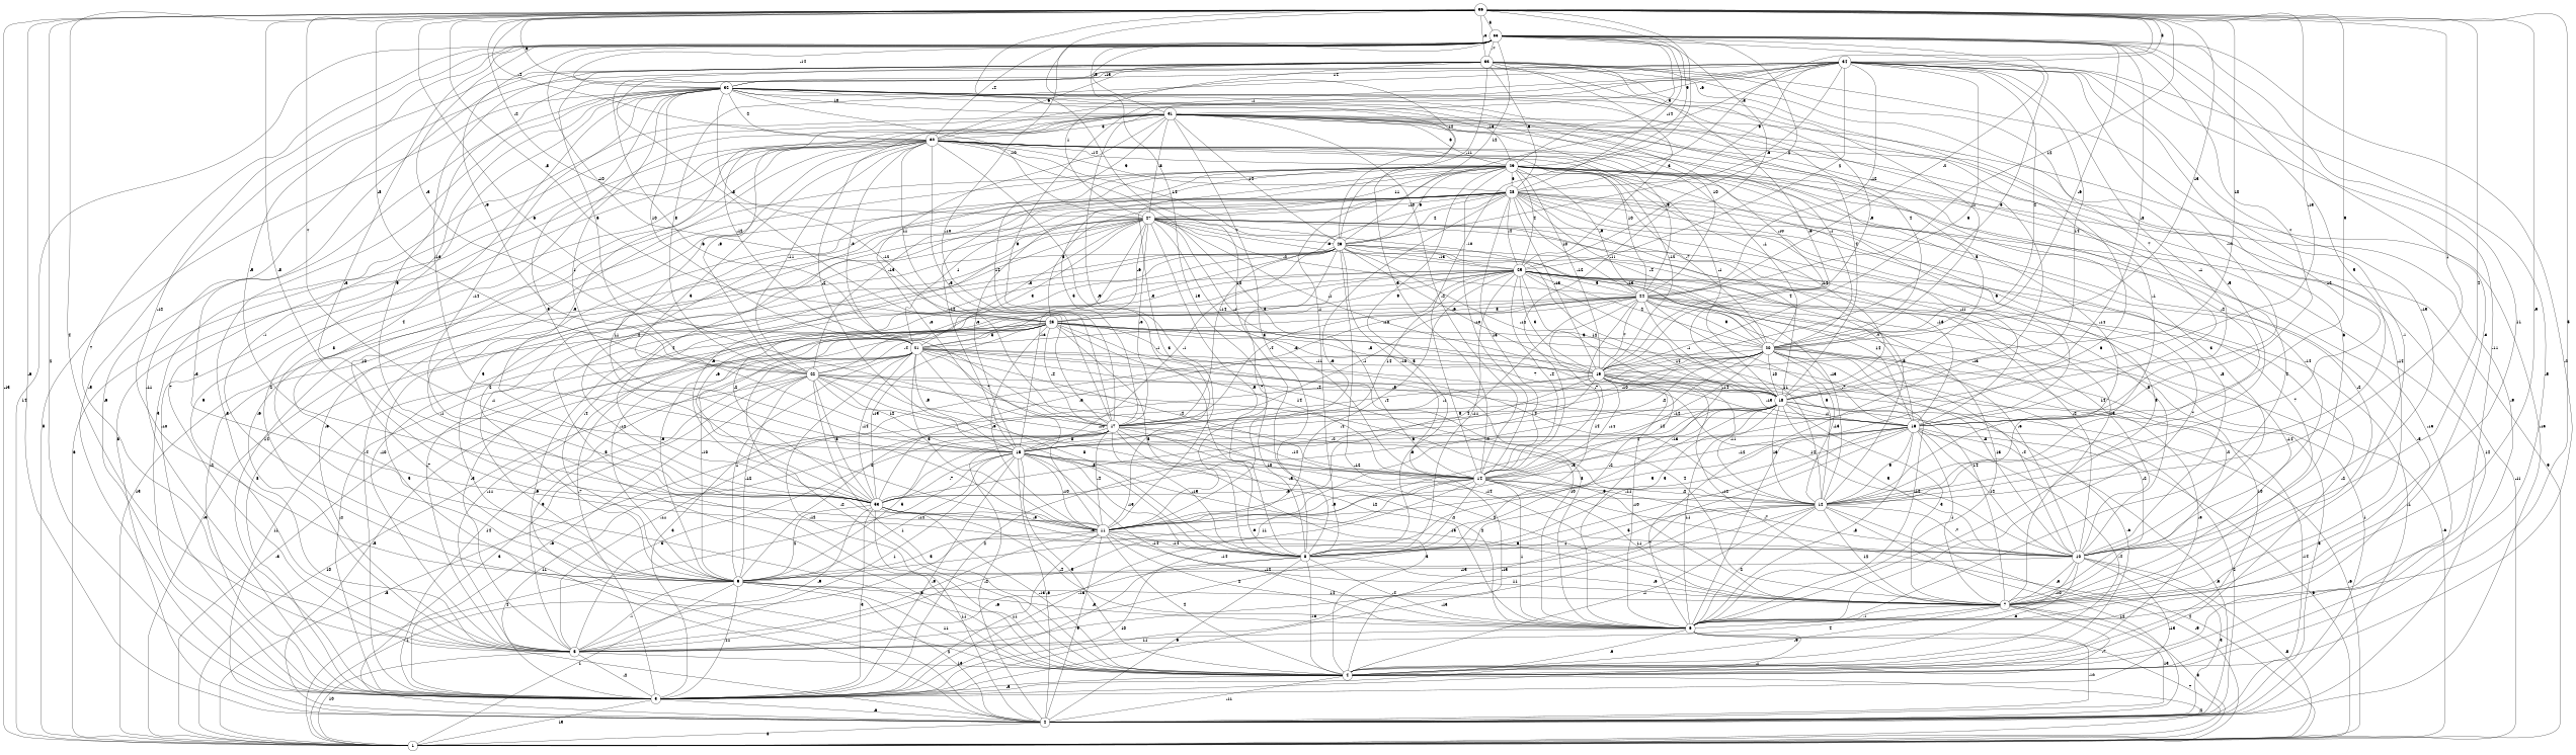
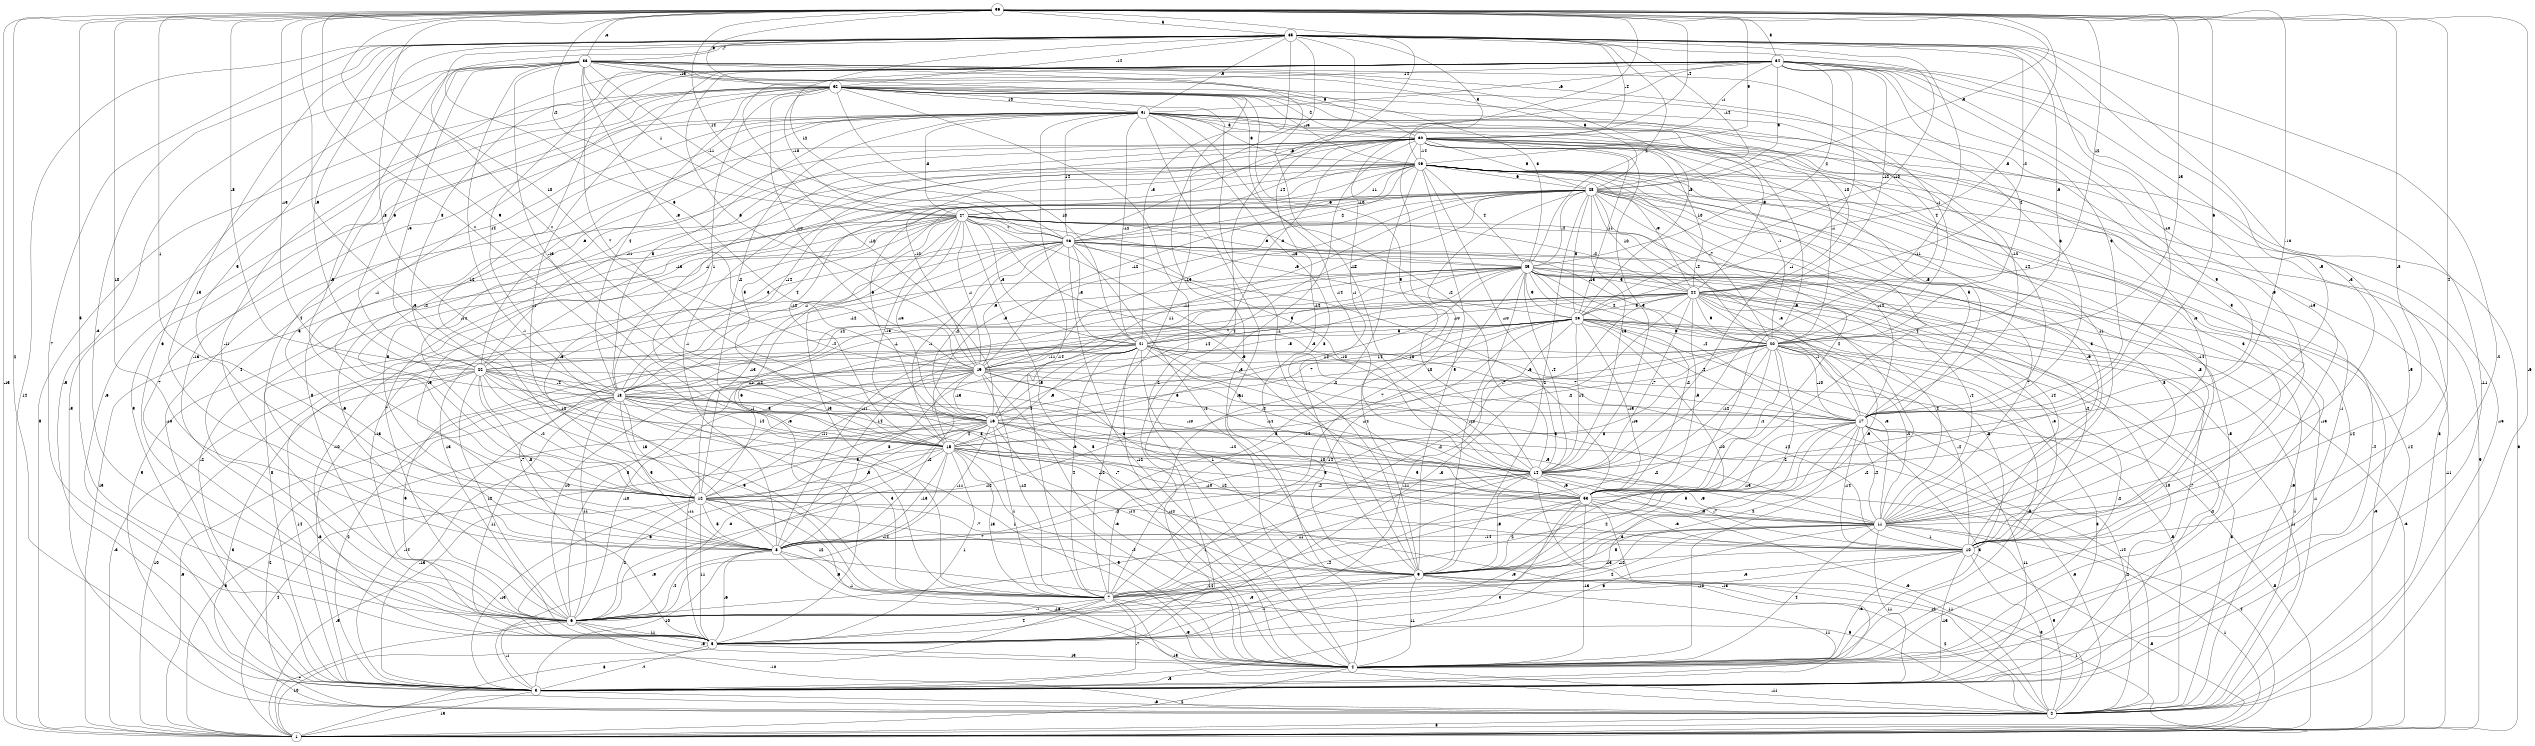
  graph {
    fontname="Helvetica,Arial,sans-serif"
    node [shape=circle]
    36
    1
    2
    3
    5
    6
    7
    8
    9
    10
    11
    12
    14
    15
    16
    17
    18
    19
    20
    22
    23
    24
    26
    27
    28
    29
    30
    32
    33
    34
    35
    4
    n33 [label=53]
    21
    25
    31
    36 -- 1 [label=-13]
    36 -- 2 [label=-6]
    36 -- 3 [label=2]
    36 -- 5 [label=4]
    36 -- 6 [label=5]
    36 -- 7 [label=-5]
    36 -- 8 [label=10]
-   27 -- 9 [label=-1]
+   36 -- 9 [label=-1]
    36 -- 10 [label=4]
    36 -- 11 [label=-8]
    36 -- 12 [label=1]
    36 -- 14 [label=-10]
    36 -- 15 [label=7]
    36 -- 16 [label=9]
    36 -- 17 [label=6]
    36 -- 18 [label=-13]
    36 -- 19 [label=10]
    36 -- 20 [label=13]
    36 -- 22 [label=-8]
    36 -- 23 [label=-5]
    36 -- 24 [label=12]
    36 -- 26 [label=14]
    36 -- 27 [label=-2]
    36 -- 28 [label=-3]
    36 -- 29 [label=9]
    36 -- 30 [label=-4]
    36 -- 32 [label=9]
    36 -- 33 [label=-3]
    36 -- 34 [label=8]
    36 -- 35 [label=5]
    2 -- 1 [label=8]
    3 -- 1 [label=13]
    3 -- 2 [label=-6]
    5 -- 1 [label=10]
    5 -- 3 [label=-2]
    5 -- 4 [label=13]
    6 -- 1 [label=7]
    6 -- 2 [label=-10]
    6 -- 3 [label=-1]
    6 -- 5 [label=11]
    6 -- 4 [label=-9]
    7 -- 1 [label=8]
    7 -- 2 [label=13]
    7 -- 3 [label=-7]
    7 -- 5 [label=4]
    7 -- 6 [label=-1]
    7 -- 4 [label=-9]
    8 -- 2 [label=6]
    8 -- 3 [label=10]
    8 -- 5 [label=-6]
    8 -- 6 [label=-4]
    8 -- 7 [label=-6]
    8 -- 4 [label=-13]
    9 -- 1 [label=1]
    9 -- 2 [label=2]
    9 -- 3 [label=11]
    9 -- 5 [label=-1]
    9 -- 6 [label=-3]
    9 -- 7 [label=14]
    9 -- 4 [label=11]
    10 -- 1 [label=-5]
    10 -- 2 [label=3]
    10 -- 3 [label=-13]
    10 -- 6 [label=-10]
    10 -- 7 [label=-5]
    10 -- 9 [label=-13]
    10 -- 4 [label=-6]
    11 -- 1 [label=1]
    11 -- 2 [label=9]
    11 -- 3 [label=11]
    11 -- 5 [label=9]
    11 -- 6 [label=2]
    11 -- 7 [label=-12]
    11 -- 8 [label=-14]
    11 -- 9 [label=5]
    11 -- 10 [label=1]
    11 -- 4 [label=4]
    12 -- 1 [label=-9]
    12 -- 2 [label=12]
    12 -- 3 [label=-13]
    12 -- 5 [label=11]
    12 -- 6 [label=2]
    12 -- 7 [label=12]
    12 -- 8 [label=5]
    12 -- 9 [label=7]
    12 -- 10 [label=-7]
    12 -- 4 [label=-1]
    14 -- 1 [label=4]
    14 -- 3 [label=-13]
    14 -- 6 [label=1]
    14 -- 7 [label=11]
    14 -- 8 [label=-2]
    14 -- 9 [label=-9]
    14 -- 10 [label=-7]
    14 -- 11 [label=-9]
    14 -- 12 [label=-2]
    14 -- n33 [label=-6]
    15 -- 1 [label=4]
    15 -- 2 [label=-9]
    15 -- 3 [label=-9]
    15 -- 5 [label=1]
    15 -- 6 [label=-14]
    15 -- 7 [label=13]
    15 -- 8 [label=-13]
    15 -- 9 [label=-14]
    15 -- 11 [label=-10]
    15 -- 12 [label=-5]
    15 -- 14 [label=10]
    15 -- 4 [label=5]
    15 -- n33 [label=-7]
    16 -- 1 [label=9]
    16 -- 2 [label=-5]
    16 -- 3 [label=-13]
    16 -- 5 [label=6]
    16 -- 6 [label=-8]
    16 -- 7 [label=1]
    16 -- 8 [label=-11]
    16 -- 10 [label=12]
    16 -- 11 [label=5]
    16 -- 12 [label=9]
    16 -- 14 [label=-12]
    16 -- 15 [label=4]
    16 -- 4 [label=-4]
    17 -- 1 [label=-5]
    17 -- 2 [label=-2]
    17 -- 3 [label=11]
    17 -- 5 [label=3]
    17 -- 6 [label=2]
    17 -- 7 [label=2]
    17 -- 8 [label=-13]
    17 -- 9 [label=5]
    17 -- 10 [label=-14]
    17 -- 11 [label=-4]
-   17 -- 14 [label=-14]
+   33 -- 14 [label=-14]
    17 -- 15 [label=8]
    17 -- 4 [label=3]
    18 -- 1 [label=-6]
    18 -- 2 [label=2]
    18 -- 3 [label=-14]
    18 -- 5 [label=11]
    18 -- 6 [label=11]
    18 -- 7 [label=3]
    18 -- 8 [label=5]
    18 -- 10 [label=5]
    18 -- 11 [label=-5]
    18 -- 12 [label=13]
    18 -- 15 [label=14]
    18 -- 16 [label=-1]
    18 -- 17 [label=8]
    18 -- n33 [label=-6]
    19 -- 2 [label=-14]
    19 -- 3 [label=2]
    19 -- 5 [label=-11]
    19 -- 6 [label=-10]
    19 -- 7 [label=-12]
    19 -- 8 [label=-2]
    19 -- 12 [label=-11]
    19 -- 14 [label=-14]
    19 -- 16 [label=-13]
    19 -- 17 [label=-1]
    19 -- 18 [label=-14]
    19 -- 4 [label=-6]
    19 -- n33 [label=6]
    20 -- 2 [label=8]
    20 -- 3 [label=3]
    20 -- 6 [label=-12]
    20 -- 7 [label=-2]
    20 -- 9 [label=2]
    20 -- 10 [label=-4]
    20 -- 11 [label=-2]
    20 -- 12 [label=-13]
    20 -- 14 [label=-12]
    20 -- 15 [label=-2]
    20 -- 16 [label=-7]
    20 -- 17 [label=-10]
    20 -- 18 [label=10]
    20 -- 19 [label=14]
    20 -- 4 [label=-8]
    20 -- n33 [label=-4]
    22 -- 1 [label=10]
    22 -- 2 [label=3]
    22 -- 3 [label=-6]
    22 -- 6 [label=12]
    22 -- 7 [label=9]
    22 -- 8 [label=-8]
    22 -- 9 [label=-12]
    22 -- 12 [label=-2]
    22 -- 14 [label=-10]
    22 -- 15 [label=12]
    22 -- 18 [label=-4]
    22 -- 4 [label=1]
    22 -- n33 [label=8]
    23 -- 2 [label=11]
    23 -- 3 [label=-2]
    23 -- 5 [label=-11]
    23 -- 6 [label=8]
    23 -- 7 [label=14]
    23 -- 8 [label=5]
    23 -- 9 [label=-10]
    23 -- 10 [label=-8]
    23 -- 11 [label=-6]
    23 -- 12 [label=4]
    23 -- 14 [label=14]
    23 -- 16 [label=7]
    23 -- 17 [label=-4]
    23 -- 19 [label=-5]
    23 -- 20 [label=9]
    23 -- 22 [label=-4]
    23 -- 4 [label=-2]
    23 -- n33 [label=-13]
    23 -- 21 [label=5]
    24 -- 1 [label=-6]
    24 -- 2 [label=1]
    24 -- 5 [label=-3]
    24 -- 7 [label=-2]
    24 -- 8 [label=14]
    24 -- 9 [label=-9]
    24 -- 10 [label=-5]
    24 -- 11 [label=4]
    24 -- 12 [label=6]
    24 -- 14 [label=-7]
    24 -- 17 [label=-1]
    24 -- 18 [label=-1]
    24 -- 19 [label=7]
    24 -- 20 [label=9]
    24 -- 23 [label=8]
    24 -- 4 [label=10]
    24 -- n33 [label=-5]
    24 -- 21 [label=-10]
    26 -- 2 [label=-6]
    26 -- 3 [label=8]
    26 -- 5 [label=-10]
    26 -- 6 [label=-13]
    26 -- 9 [label=-4]
    26 -- 10 [label=14]
    26 -- 11 [label=7]
    26 -- 12 [label=-13]
    26 -- 14 [label=-10]
    26 -- 15 [label=-1]
    26 -- 16 [label=-2]
    26 -- 18 [label=-12]
    26 -- 19 [label=-6]
    26 -- 4 [label=-12]
    26 -- n33 [label=-6]
    26 -- 21 [label=-3]
    26 -- 25 [label=-13]
    27 -- 1 [label=13]
    27 -- 2 [label=5]
    27 -- 3 [label=-2]
    27 -- 7 [label=13]
    27 -- 8 [label=-9]
    27 -- 10 [label=8]
    27 -- 12 [label=-5]
    27 -- 14 [label=-3]
    27 -- 15 [label=-13]
    27 -- 16 [label=-13]
    27 -- 17 [label=-3]
    27 -- 18 [label=-1]
    27 -- 19 [label=-1]
    27 -- 20 [label=-13]
    27 -- 22 [label=3]
    27 -- 23 [label=-6]
    27 -- 24 [label=-2]
    27 -- 26 [label=7]
    27 -- 4 [label=5]
    27 -- n33 [label=-9]
    27 -- 21 [label=-3]
    27 -- 25 [label=-9]
    28 -- 1 [label=-11]
    28 -- 3 [label=-4]
    28 -- 5 [label=-6]
    28 -- 6 [label=7]
    28 -- 7 [label=7]
    28 -- 9 [label=2]
    28 -- 10 [label=-8]
    28 -- 11 [label=-9]
    28 -- 14 [label=13]
    28 -- 15 [label=-3]
    28 -- 16 [label=-11]
    28 -- 17 [label=-14]
    28 -- 18 [label=4]
    28 -- 19 [label=-13]
    28 -- 20 [label=-4]
    28 -- 23 [label=5]
    28 -- 24 [label=10]
    28 -- 26 [label=2]
    28 -- 27 [label=-10]
    28 -- 4 [label=-5]
    28 -- n33 [label=4]
    28 -- 21 [label=1]
    28 -- 25 [label=-4]
    29 -- 1 [label=9]
    29 -- 2 [label=14]
    29 -- 3 [label=14]
    29 -- 5 [label=-6]
    29 -- 6 [label=8]
    29 -- 7 [label=-2]
    29 -- 8 [label=5]
    29 -- 9 [label=5]
    29 -- 10 [label=-14]
    29 -- 11 [label=3]
    29 -- 14 [label=-10]
    29 -- 15 [label=-12]
    29 -- 16 [label=6]
    29 -- 17 [label=5]
    29 -- 18 [label=-14]
    29 -- 19 [label=-12]
    29 -- 20 [label=-7]
    29 -- 22 [label=-13]
    29 -- 24 [label=-9]
    29 -- 26 [label=6]
    29 -- 27 [label=11]
    29 -- 28 [label=6]
    29 -- 4 [label=-13]
    29 -- n33 [label=4]
    29 -- 25 [label=4]
    30 -- 1 [label=6]
    30 -- 2 [label=8]
    30 -- 3 [label=-10]
    30 -- 5 [label=6]
    30 -- 8 [label=-1]
    30 -- 9 [label=10]
    30 -- 10 [label=3]
    30 -- 11 [label=11]
    30 -- 12 [label=-14]
    30 -- 14 [label=3]
    30 -- 15 [label=5]
    30 -- 17 [label=-5]
    30 -- 18 [label=-1]
    30 -- 19 [label=-12]
    30 -- 20 [label=-1]
    30 -- 22 [label=-11]
    30 -- 23 [label=11]
    30 -- 24 [label=10]
    30 -- 26 [label=14]
    30 -- 28 [label=9]
    30 -- 29 [label=-14]
    30 -- 4 [label=-1]
    30 -- 21 [label=-8]
    32 -- 1 [label=8]
    32 -- 2 [label=-3]
    32 -- 3 [label=-6]
    32 -- 6 [label=-13]
    32 -- 8 [label=4]
    32 -- 9 [label=-1]
    32 -- 11 [label=3]
    32 -- 12 [label=-1]
    32 -- 14 [label=9]
    32 -- 15 [label=1]
    32 -- 17 [label=-12]
    32 -- 18 [label=4]
    32 -- 19 [label=-10]
    32 -- 20 [label=4]
    32 -- 24 [label=10]
    32 -- 27 [label=-10]
    32 -- 29 [label=-13]
    32 -- 30 [label=2]
    32 -- 4 [label=2]
    32 -- n33 [label=-14]
    32 -- 21 [label=10]
    32 -- 31 [label=10]
    33 -- 3 [label=-5]
    33 -- 6 [label=6]
    33 -- 7 [label=-1]
    33 -- 12 [label=-5]
    33 -- 15 [label=-13]
    33 -- 16 [label=7]
    33 -- 17 [label=6]
    33 -- 18 [label=-5]
    33 -- 19 [label=-9]
    33 -- 20 [label=-1]
    33 -- 22 [label=6]
    33 -- 23 [label=-8]
    33 -- 26 [label=-11]
    33 -- 27 [label=1]
    33 -- 28 [label=6]
    33 -- 30 [label=6]
    33 -- 32 [label=-13]
    33 -- 4 [label=-3]
    33 -- 25 [label=3]
    34 -- 3 [label=-11]
    34 -- 6 [label=-11]
    34 -- 8 [label=-1]
    34 -- 10 [label=-13]
    34 -- 11 [label=-9]
    34 -- 12 [label=12]
    34 -- 14 [label=-1]
    34 -- 16 [label=-10]
    34 -- 17 [label=9]
    34 -- 18 [label=14]
    34 -- 19 [label=6]
    34 -- 20 [label=2]
    34 -- 22 [label=8]
    34 -- 24 [label=-12]
    34 -- 26 [label=-6]
    34 -- 28 [label=9]
    34 -- 30 [label=-1]
    34 -- 32 [label=14]
    34 -- 4 [label=-5]
    34 -- n33 [label=9]
    34 -- 25 [label=2]
    34 -- 31 [label=-6]
    35 -- 1 [label=14]
    35 -- 5 [label=7]
    35 -- 6 [label=-3]
    35 -- 7 [label=11]
    35 -- 8 [label=13]
    35 -- 9 [label=-12]
    35 -- 11 [label=-3]
    35 -- 12 [label=5]
    35 -- 14 [label=-11]
    35 -- 16 [label=7]
    35 -- 17 [label=-10]
    35 -- 18 [label=-8]
    35 -- 19 [label=6]
    35 -- 20 [label=-6]
    35 -- 22 [label=-9]
    35 -- 23 [label=-10]
    35 -- 24 [label=-2]
    35 -- 26 [label=12]
    35 -- 28 [label=-14]
    35 -- 29 [label=3]
    35 -- 30 [label=-4]
    35 -- 32 [label=-14]
    35 -- 33 [label=-7]
    35 -- 4 [label=-2]
    35 -- n33 [label=-5]
    35 -- 21 [label=-3]
    35 -- 25 [label=2]
    35 -- 31 [label=-5]
    4 -- 1 [label=2]
    4 -- 2 [label=-11]
    4 -- 3 [label=-5]
    n33 -- 2 [label=11]
    n33 -- 3 [label=3]
    n33 -- 5 [label=-9]
    n33 -- 6 [label=-4]
    n33 -- 9 [label=2]
    n33 -- 10 [label=-6]
    n33 -- 11 [label=-8]
    n33 -- 4 [label=-13]
    21 -- 1 [label=-3]
    21 -- 2 [label=-5]
    21 -- 3 [label=14]
    21 -- 5 [label=9]
    21 -- 6 [label=10]
    21 -- 7 [label=4]
    21 -- 8 [label=8]
    21 -- 9 [label=1]
    21 -- 10 [label=14]
    21 -- 11 [label=5]
    21 -- 14 [label=-4]
    21 -- 15 [label=-9]
    21 -- 16 [label=-5]
    21 -- 17 [label=7]
    21 -- 19 [label=-11]
    21 -- 4 [label=-12]
    21 -- n33 [label=-14]
    25 -- 1 [label=-5]
    25 -- 2 [label=-1]
    25 -- 3 [label=-7]
    25 -- 5 [label=-7]
    25 -- 6 [label=13]
    25 -- 7 [label=-14]
    25 -- 8 [label=-11]
    25 -- 9 [label=-12]
    25 -- 10 [label=-2]
    25 -- 11 [label=-4]
    25 -- 12 [label=11]
    25 -- 14 [label=-4]
    25 -- 15 [label=14]
    25 -- 16 [label=14]
    25 -- 17 [label=-4]
    25 -- 18 [label=12]
    25 -- 19 [label=3]
    25 -- 20 [label=2]
    25 -- 23 [label=9]
    25 -- 24 [label=5]
    25 -- 4 [label=-2]
    25 -- n33 [label=-2]
    31 -- 2 [label=-13]
    31 -- 3 [label=3]
    31 -- 5 [label=7]
    31 -- 6 [label=4]
    31 -- 7 [label=-14]
    31 -- 8 [label=3]
    31 -- 9 [label=8]
-   31 -- 10 [label=6]
    31 -- 11 [label=-8]
    31 -- 12 [label=-2]
    31 -- 14 [label=-2]
    31 -- 15 [label=-2]
    31 -- 17 [label=14]
    31 -- 18 [label=5]
    31 -- 20 [label=-1]
    31 -- 22 [label=-9]
    31 -- 24 [label=-9]
    31 -- 26 [label=14]
    31 -- 27 [label=-8]
    31 -- 29 [label=6]
    31 -- 30 [label=3]
    31 -- 4 [label=-9]
    31 -- n33 [label=-6]
    31 -- 21 [label=-12]
  }
